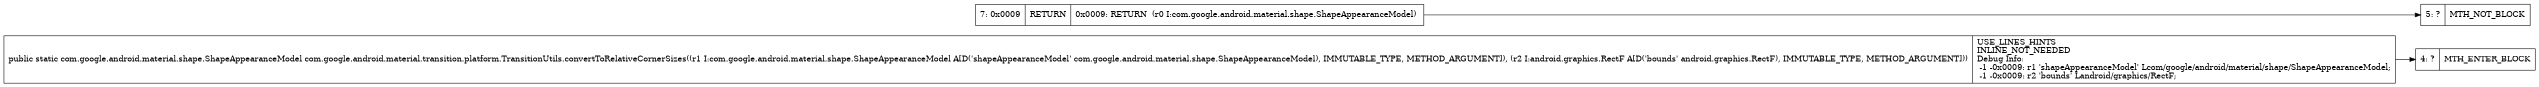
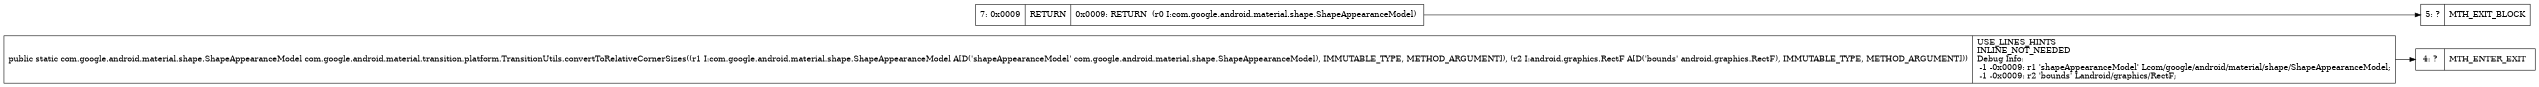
  digraph {
    rankdir=LR
    node [shape=record]
-   n1 [label="{4\:\ ?|MTH_ENTER_BLOCK\l}"]
+   n1 [label="{4\:\ ?|MTH_ENTER_EXIT\l}"]
    n2 [label="{7\:\ 0x0009|RETURN\l|0x0009: RETURN  (r0 I:com.google.android.material.shape.ShapeAppearanceModel) \l}"]
-   n3 [label="{5\:\ ?|MTH_NOT_BLOCK\l}"]
+   n3 [label="{5\:\ ?|MTH_EXIT_BLOCK\l}"]
    n4 [label="{public static com.google.android.material.shape.ShapeAppearanceModel com.google.android.material.transition.platform.TransitionUtils.convertToRelativeCornerSizes((r1 I:com.google.android.material.shape.ShapeAppearanceModel A[D('shapeAppearanceModel' com.google.android.material.shape.ShapeAppearanceModel), IMMUTABLE_TYPE, METHOD_ARGUMENT]), (r2 I:android.graphics.RectF A[D('bounds' android.graphics.RectF), IMMUTABLE_TYPE, METHOD_ARGUMENT]))  | USE_LINES_HINTS\lINLINE_NOT_NEEDED\lDebug Info:\l  \-1 \-0x0009: r1 'shapeAppearanceModel' Lcom\/google\/android\/material\/shape\/ShapeAppearanceModel;\l  \-1 \-0x0009: r2 'bounds' Landroid\/graphics\/RectF;\l}"]
    n2 -> n3
    n4 -> n1
  }
